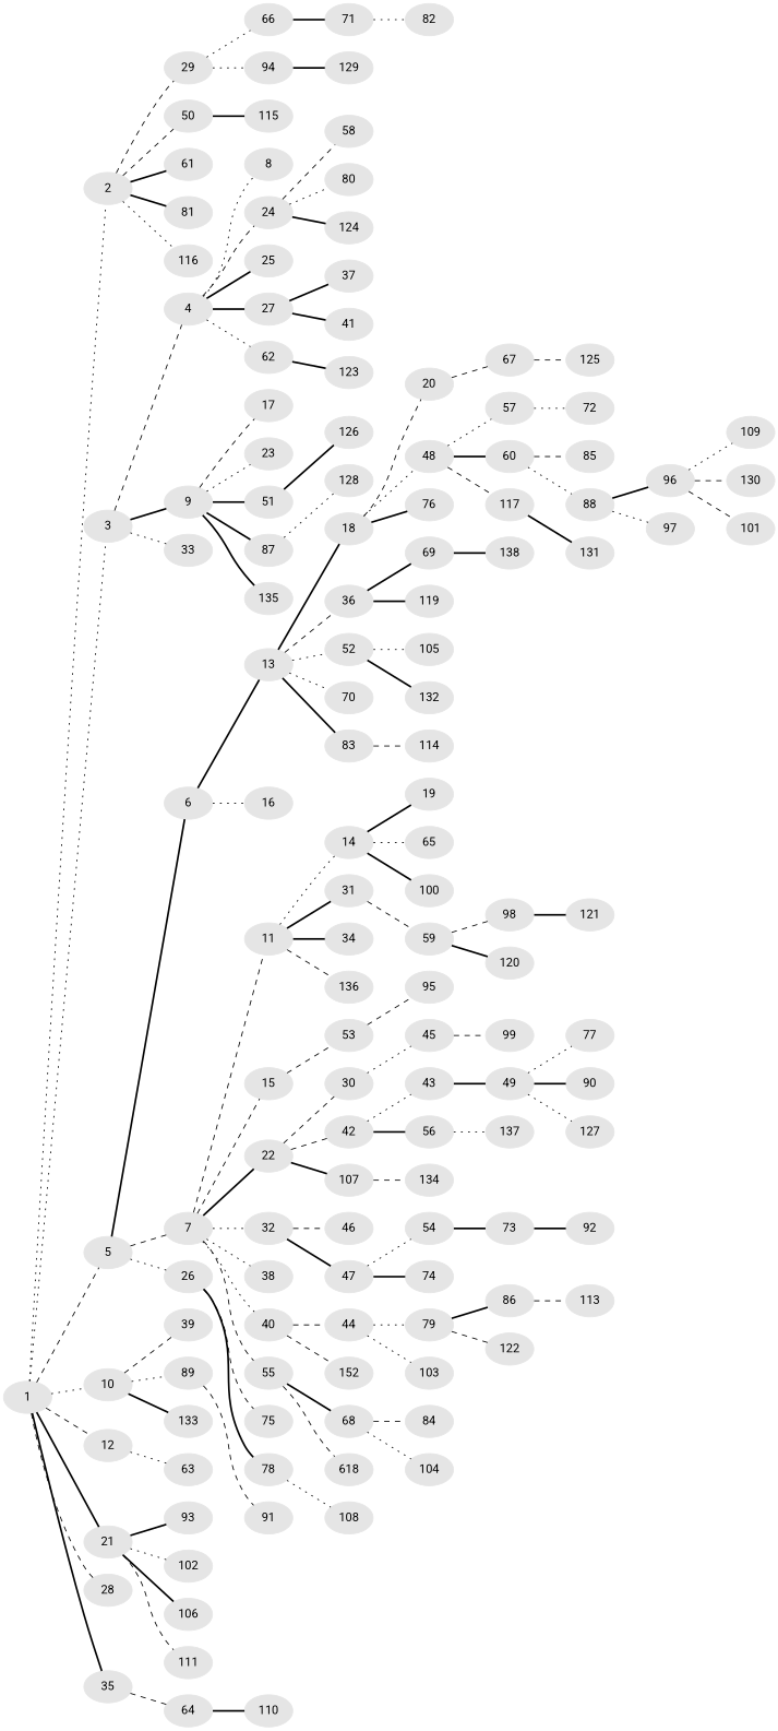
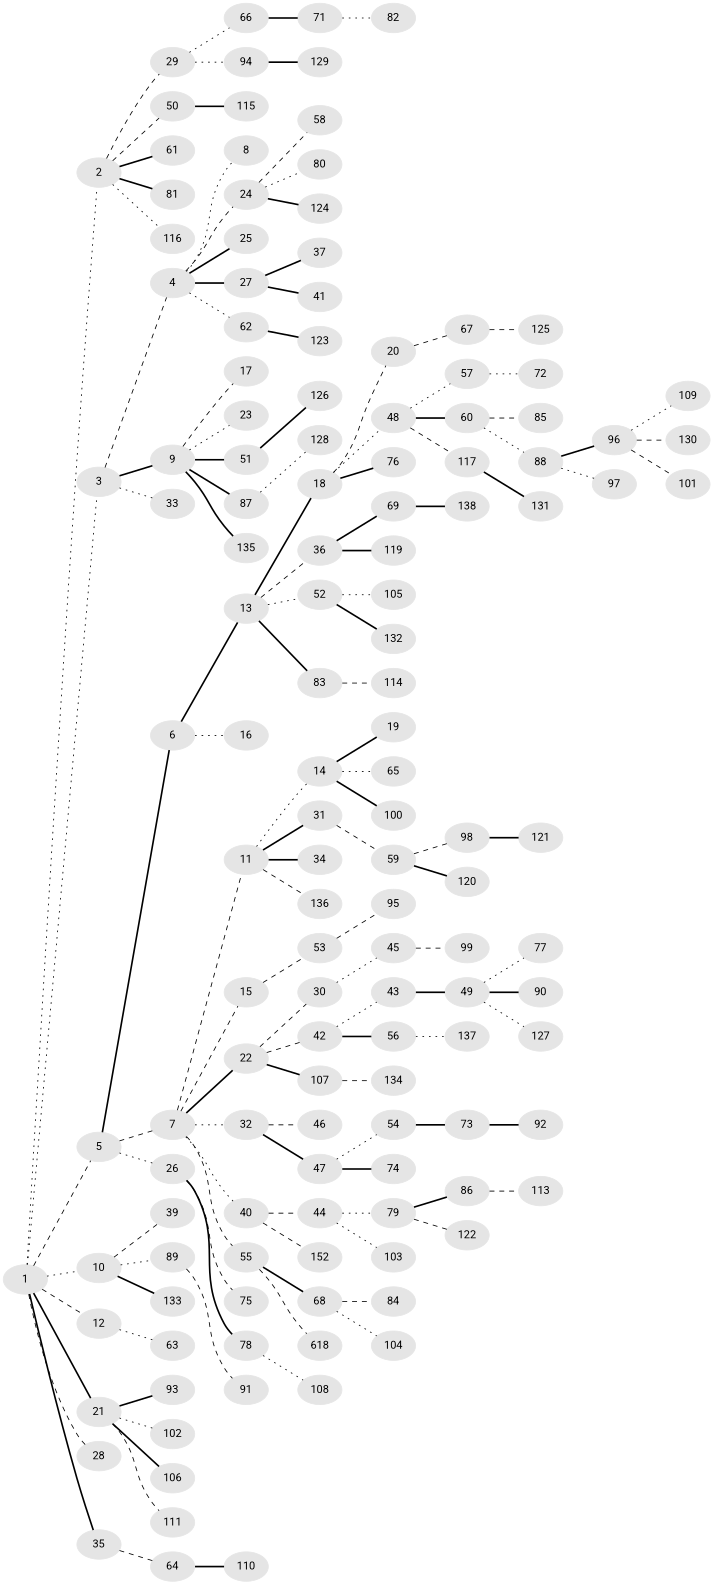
  graph {
    fontname=Roboto
    rankdir=LR
    node [color=gray90 fontname=Roboto style=filled]
    edge [fontname=Roboto style=bold]
    1
    2
    3
    5
    10
    12
    21
    28
    35
    29
    50
    61
    81
    116
    4
    9
    33
    6
    7
    26
    39
    89
    133
    63
    93
    102
    106
    111
    64
    66
    94
    115
    8
    24
    25
    27
    62
    17
    23
    51
    87
    135
    58
    80
    124
    37
    41
    123
    13
    16
    11
    15
    22
    32
-   38
    40
    55
    75
    78
    18
    36
    52
-   70
    83
    14
    31
    34
    136
    53
    30
    42
    107
    46
    47
    44
    n76 [label=152]
    68
    n78 [label=618]
    126
    128
    91
    19
    65
    100
    59
    20
    48
    76
    69
    119
    105
    132
    114
    95
    67
    57
    60
    117
    125
    45
    43
    56
    134
    108
    71
    129
    99
    98
    120
    54
    74
    110
    138
    79
    103
    49
    137
    77
    90
    127
    86
    122
    73
    72
    85
    88
    131
    92
    84
    104
    121
    96
    97
    82
    113
    109
    130
    101
    1 -- 2 [style=dotted]
    1 -- 3 [style=dotted]
    1 -- 5 [style=dashed]
    1 -- 10 [style=dotted]
    1 -- 12 [style=dashed]
    1 -- 21
    1 -- 28 [style=dashed]
    1 -- 35
    2 -- 29 [style=dashed]
    2 -- 50 [style=dashed]
    2 -- 61
    2 -- 81
    2 -- 116 [style=dotted]
    3 -- 4 [style=dashed]
    3 -- 9
    3 -- 33 [style=dotted]
    5 -- 6
    5 -- 7 [style=dashed]
    5 -- 26 [style=dotted]
    10 -- 39 [style=dashed]
    10 -- 89 [style=dotted]
    10 -- 133
    12 -- 63 [style=dotted]
    21 -- 93
    21 -- 102 [style=dotted]
    21 -- 106
    21 -- 111 [style=dashed]
    35 -- 64 [style=dashed]
    29 -- 66 [style=dotted]
    29 -- 94 [style=dotted]
    50 -- 115
    4 -- 8 [style=dotted]
    4 -- 24 [style=dashed]
    4 -- 25
    4 -- 27
    4 -- 62 [style=dotted]
    9 -- 17 [style=dashed]
    9 -- 23 [style=dotted]
    9 -- 51
    9 -- 87
    9 -- 135
    6 -- 13
    6 -- 16 [style=dotted]
    7 -- 11 [style=dashed]
    7 -- 15 [style=dashed]
    7 -- 22
    7 -- 32 [style=dotted]
-   7 -- 38 [style=dotted]
    7 -- 40 [style=dotted]
    7 -- 55 [style=dashed]
    26 -- 75 [style=dashed]
    26 -- 78
    89 -- 91 [style=dashed]
    64 -- 110
    66 -- 71
    94 -- 129
    24 -- 58 [style=dashed]
    24 -- 80 [style=dotted]
    24 -- 124
    27 -- 37
    27 -- 41
    62 -- 123
    51 -- 126
    87 -- 128 [style=dotted]
    13 -- 18
    13 -- 36 [style=dashed]
    13 -- 52 [style=dotted]
-   13 -- 70 [style=dotted]
    13 -- 83
    11 -- 14 [style=dotted]
    11 -- 31
    11 -- 34
    11 -- 136 [style=dashed]
    15 -- 53 [style=dashed]
    22 -- 30 [style=dashed]
    22 -- 42 [style=dashed]
    22 -- 107
    32 -- 46 [style=dashed]
    32 -- 47
    40 -- 44 [style=dashed]
    40 -- n76 [style=dashed]
    55 -- 68
    55 -- n78 [style=dashed]
    78 -- 108 [style=dotted]
    18 -- 20 [style=dashed]
    18 -- 48 [style=dotted]
    18 -- 76
    36 -- 69
    36 -- 119
    52 -- 105 [style=dotted]
    52 -- 132
    83 -- 114 [style=dashed]
    14 -- 19
    14 -- 65 [style=dotted]
    14 -- 100
    31 -- 59 [style=dashed]
    53 -- 95 [style=dashed]
    30 -- 45 [style=dotted]
    42 -- 43 [style=dotted]
    42 -- 56
    107 -- 134 [style=dashed]
    47 -- 54 [style=dotted]
    47 -- 74
    44 -- 79 [style=dotted]
    44 -- 103 [style=dotted]
    68 -- 84 [style=dashed]
    68 -- 104 [style=dotted]
    59 -- 98 [style=dashed]
    59 -- 120
    20 -- 67 [style=dashed]
    48 -- 57 [style=dotted]
    48 -- 60
    48 -- 117 [style=dashed]
    69 -- 138
    67 -- 125 [style=dashed]
    57 -- 72 [style=dotted]
    60 -- 85 [style=dashed]
    60 -- 88 [style=dotted]
    117 -- 131
    45 -- 99 [style=dashed]
    43 -- 49
    56 -- 137 [style=dotted]
    71 -- 82 [style=dotted]
    98 -- 121
    54 -- 73
    79 -- 86
    79 -- 122 [style=dashed]
    49 -- 77 [style=dotted]
    49 -- 90
    49 -- 127 [style=dotted]
    86 -- 113 [style=dashed]
    73 -- 92
    88 -- 96
    88 -- 97 [style=dotted]
    96 -- 109 [style=dotted]
    96 -- 130 [style=dashed]
    96 -- 101 [style=dashed]
  }
